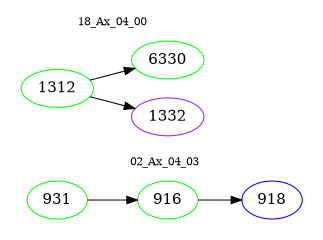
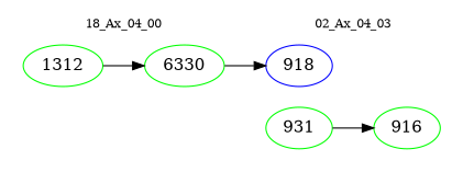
  digraph {
    rankdir=LR
    node [color=green]
    edge [color=black]
    n1 [label=916]
    n2 [color=blue label=918]
    n3 [label=931]
    n4 [label=1312]
-   n5 [color=purple label=1332]
    n6 [label=6330]
    subgraph cluster_1 {
      color=white
      fontsize=10
      label="02_Ax_04_03"
      n1
      n2
      n3
    }
    subgraph cluster_2 {
      color=white
      fontsize=10
      label="18_Ax_04_00"
      n4
-     n5
      n6
    }
-   n1 -> n2
+   n6 -> n2
    n3 -> n1
-   n4 -> n5
    n4 -> n6
  }
